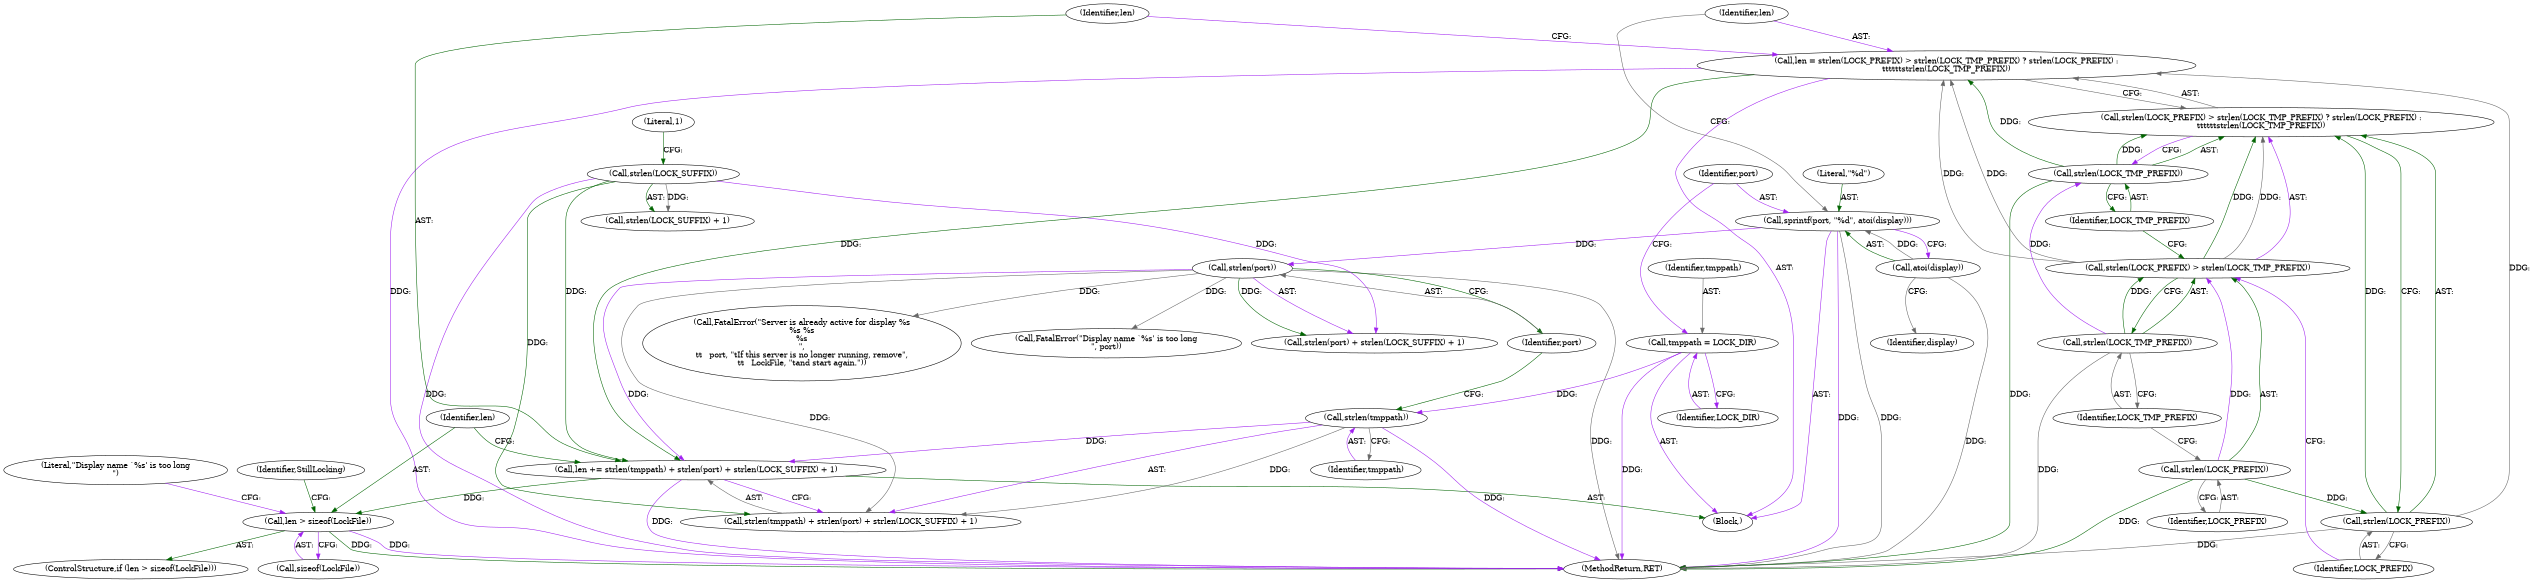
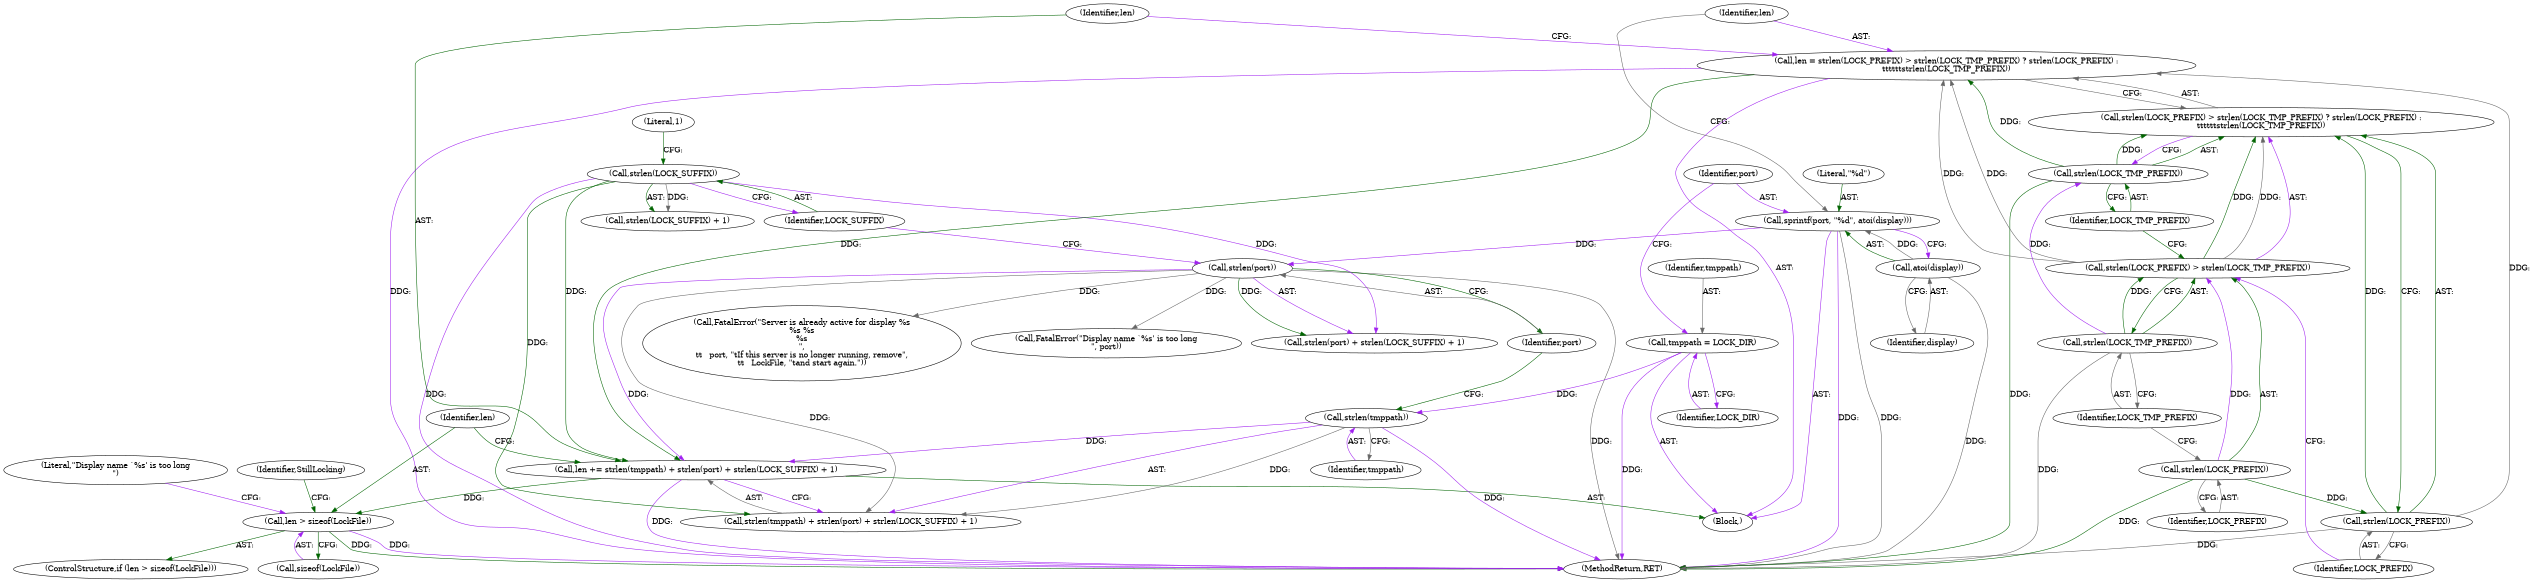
  digraph {
    edge [color=darkgreen]
    n1 [label="(Call,len += strlen(tmppath) + strlen(port) + strlen(LOCK_SUFFIX) + 1)"]
    n2 [label="(Call,len > sizeof(LockFile))"]
    n3 [label="(Call,strlen(tmppath) + strlen(port) + strlen(LOCK_SUFFIX) + 1)"]
    n4 [label="(Block,)"]
    n5 [label="(MethodReturn,RET)"]
    n6 [label="(ControlStructure,if (len > sizeof(LockFile)))"]
    n7 [label="(Call,sizeof(LockFile))"]
    n8 [label="(Call,strlen(tmppath))"]
    n9 [label="(Identifier,tmppath)"]
    n10 [label="(Call,tmppath = LOCK_DIR)"]
    n11 [label="(Identifier,LOCK_DIR)"]
    n12 [label="(Call,strlen(port))"]
    n13 [label="(Call,FatalError(\"Server is already active for display %s\n%s %s\n%s\n\",\n\t\t   port, \"\tIf this server is no longer running, remove\",\n\t\t   LockFile, \"\tand start again.\"))"]
    n14 [label="(Identifier,port)"]
    n15 [label="(Call,FatalError(\"Display name `%s' is too long\n\", port))"]
    n16 [label="(Call,strlen(port) + strlen(LOCK_SUFFIX) + 1)"]
    n17 [label="(Call,sprintf(port, \"%d\", atoi(display)))"]
    n18 [label="(Call,atoi(display))"]
    n19 [label="(Identifier,display)"]
    n20 [label="(Call,strlen(LOCK_SUFFIX))"]
+   n21 [label="(Identifier,LOCK_SUFFIX)"]
    n22 [label="(Call,strlen(LOCK_SUFFIX) + 1)"]
    n23 [label="(Call,len = strlen(LOCK_PREFIX) > strlen(LOCK_TMP_PREFIX) ? strlen(LOCK_PREFIX) :\n\t\t\t\t\t\tstrlen(LOCK_TMP_PREFIX))"]
    n24 [label="(Call,strlen(LOCK_PREFIX) > strlen(LOCK_TMP_PREFIX) ? strlen(LOCK_PREFIX) :\n\t\t\t\t\t\tstrlen(LOCK_TMP_PREFIX))"]
    n25 [label="(Call,strlen(LOCK_PREFIX))"]
    n26 [label="(Call,strlen(LOCK_TMP_PREFIX))"]
    n27 [label="(Identifier,LOCK_PREFIX)"]
    n28 [label="(Call,strlen(LOCK_PREFIX) > strlen(LOCK_TMP_PREFIX))"]
    n29 [label="(Call,strlen(LOCK_PREFIX))"]
    n30 [label="(Identifier,LOCK_PREFIX)"]
    n31 [label="(Call,strlen(LOCK_TMP_PREFIX))"]
    n32 [label="(Identifier,LOCK_TMP_PREFIX)"]
    n33 [label="(Identifier,LOCK_TMP_PREFIX)"]
    n34 [label="(Literal,\"Display name `%s' is too long\n\")"]
    n35 [label="(Identifier,tmppath)"]
    n36 [label="(Identifier,port)"]
    n37 [label="(Identifier,len)"]
    n38 [label="(Identifier,StillLocking)"]
    n39 [label="(Literal,1)"]
    n40 [label="(Identifier,len)"]
    n41 [label="(Literal,\"%d\")"]
    n42 [label="(Identifier,len)"]
    n1 -> n2 [label="DDG: "]
    n1 -> n3 [color=purple label="CFG: "]
    n1 -> n4 [label="AST: "]
    n1 -> n5 [color=purple label="DDG: "]
    n2 -> n5 [color=purple label="DDG: "]
    n2 -> n5 [label="DDG: "]
    n2 -> n6 [label="AST: "]
-   n2 -> n7 [color=purple label="CFG: "]
+   n2 -> n7 [label="CFG: "]
    n3 -> n1 [color=gray40 label="AST: "]
    n7 -> n2 [color=purple label="AST: "]
    n8 -> n1 [color=purple label="DDG: "]
    n8 -> n3 [color=purple label="AST: "]
    n8 -> n3 [color=gray40 label="DDG: "]
    n8 -> n5 [color=purple label="DDG: "]
    n8 -> n9 [color=gray40 label="CFG: "]
    n9 -> n8 [color=purple label="AST: "]
    n10 -> n4 [color=purple label="AST: "]
    n10 -> n5 [color=purple label="DDG: "]
    n10 -> n8 [color=purple label="DDG: "]
    n10 -> n11 [color=purple label="CFG: "]
    n11 -> n10 [color=purple label="AST: "]
    n12 -> n1 [color=purple label="DDG: "]
    n12 -> n3 [color=gray40 label="DDG: "]
    n12 -> n5 [color=gray40 label="DDG: "]
    n12 -> n13 [color=gray40 label="DDG: "]
    n12 -> n14 [label="CFG: "]
    n12 -> n15 [color=gray40 label="DDG: "]
    n12 -> n16 [color=purple label="AST: "]
    n12 -> n16 [label="DDG: "]
    n14 -> n8 [label="CFG: "]
    n14 -> n12 [color=gray40 label="AST: "]
    n17 -> n4 [color=purple label="AST: "]
    n17 -> n5 [color=purple label="DDG: "]
    n17 -> n5 [color=gray40 label="DDG: "]
    n17 -> n12 [color=purple label="DDG: "]
    n17 -> n18 [color=purple label="CFG: "]
    n18 -> n5 [color=gray40 label="DDG: "]
    n18 -> n17 [label="AST: "]
    n18 -> n17 [color=gray40 label="DDG: "]
    n18 -> n19 [color=gray40 label="CFG: "]
+   n19 -> n18 [color=gray40 label="AST: "]
    n20 -> n1 [label="DDG: "]
    n20 -> n3 [label="DDG: "]
    n20 -> n5 [color=purple label="DDG: "]
    n20 -> n16 [color=purple label="DDG: "]
+   n20 -> n21 [color=purple label="CFG: "]
    n20 -> n22 [label="AST: "]
    n20 -> n22 [color=gray40 label="DDG: "]
+   n21 -> n12 [color=purple label="CFG: "]
+   n21 -> n20 [label="AST: "]
    n23 -> n1 [label="DDG: "]
    n23 -> n4 [color=purple label="AST: "]
    n23 -> n5 [color=purple label="DDG: "]
    n23 -> n24 [color=gray40 label="CFG: "]
    n24 -> n23 [color=gray40 label="AST: "]
    n24 -> n25 [label="CFG: "]
    n24 -> n26 [color=purple label="CFG: "]
    n25 -> n5 [color=gray40 label="DDG: "]
    n25 -> n23 [color=gray40 label="DDG: "]
    n25 -> n24 [label="AST: "]
    n25 -> n24 [label="DDG: "]
    n25 -> n27 [color=gray40 label="CFG: "]
    n26 -> n5 [label="DDG: "]
    n26 -> n23 [label="DDG: "]
    n26 -> n24 [label="AST: "]
    n26 -> n24 [label="DDG: "]
    n26 -> n33 [label="CFG: "]
    n27 -> n25 [color=gray40 label="AST: "]
    n27 -> n28 [color=purple label="CFG: "]
    n28 -> n23 [color=gray40 label="DDG: "]
    n28 -> n23 [color=gray40 label="DDG: "]
    n28 -> n24 [color=purple label="AST: "]
    n28 -> n24 [color=gray40 label="DDG: "]
    n28 -> n24 [label="DDG: "]
    n28 -> n31 [label="CFG: "]
    n29 -> n5 [label="DDG: "]
    n29 -> n25 [label="DDG: "]
    n29 -> n28 [label="AST: "]
    n29 -> n28 [color=purple label="DDG: "]
    n29 -> n30 [color=gray40 label="CFG: "]
    n30 -> n29 [color=gray40 label="AST: "]
    n31 -> n5 [color=gray40 label="DDG: "]
    n31 -> n26 [color=purple label="DDG: "]
    n31 -> n28 [label="AST: "]
    n31 -> n28 [label="DDG: "]
    n31 -> n32 [color=gray40 label="CFG: "]
    n32 -> n29 [color=gray40 label="CFG: "]
    n32 -> n31 [color=gray40 label="AST: "]
    n33 -> n26 [label="AST: "]
    n33 -> n28 [label="CFG: "]
    n34 -> n2 [color=purple label="CFG: "]
    n35 -> n10 [color=gray40 label="AST: "]
    n36 -> n10 [color=purple label="CFG: "]
    n36 -> n17 [color=purple label="AST: "]
    n37 -> n1 [label="CFG: "]
    n37 -> n2 [label="AST: "]
    n38 -> n2 [label="CFG: "]
    n39 -> n20 [label="CFG: "]
    n40 -> n1 [label="AST: "]
    n40 -> n23 [color=purple label="CFG: "]
    n41 -> n17 [label="AST: "]
    n42 -> n17 [color=gray40 label="CFG: "]
    n42 -> n23 [color=purple label="AST: "]
  }
